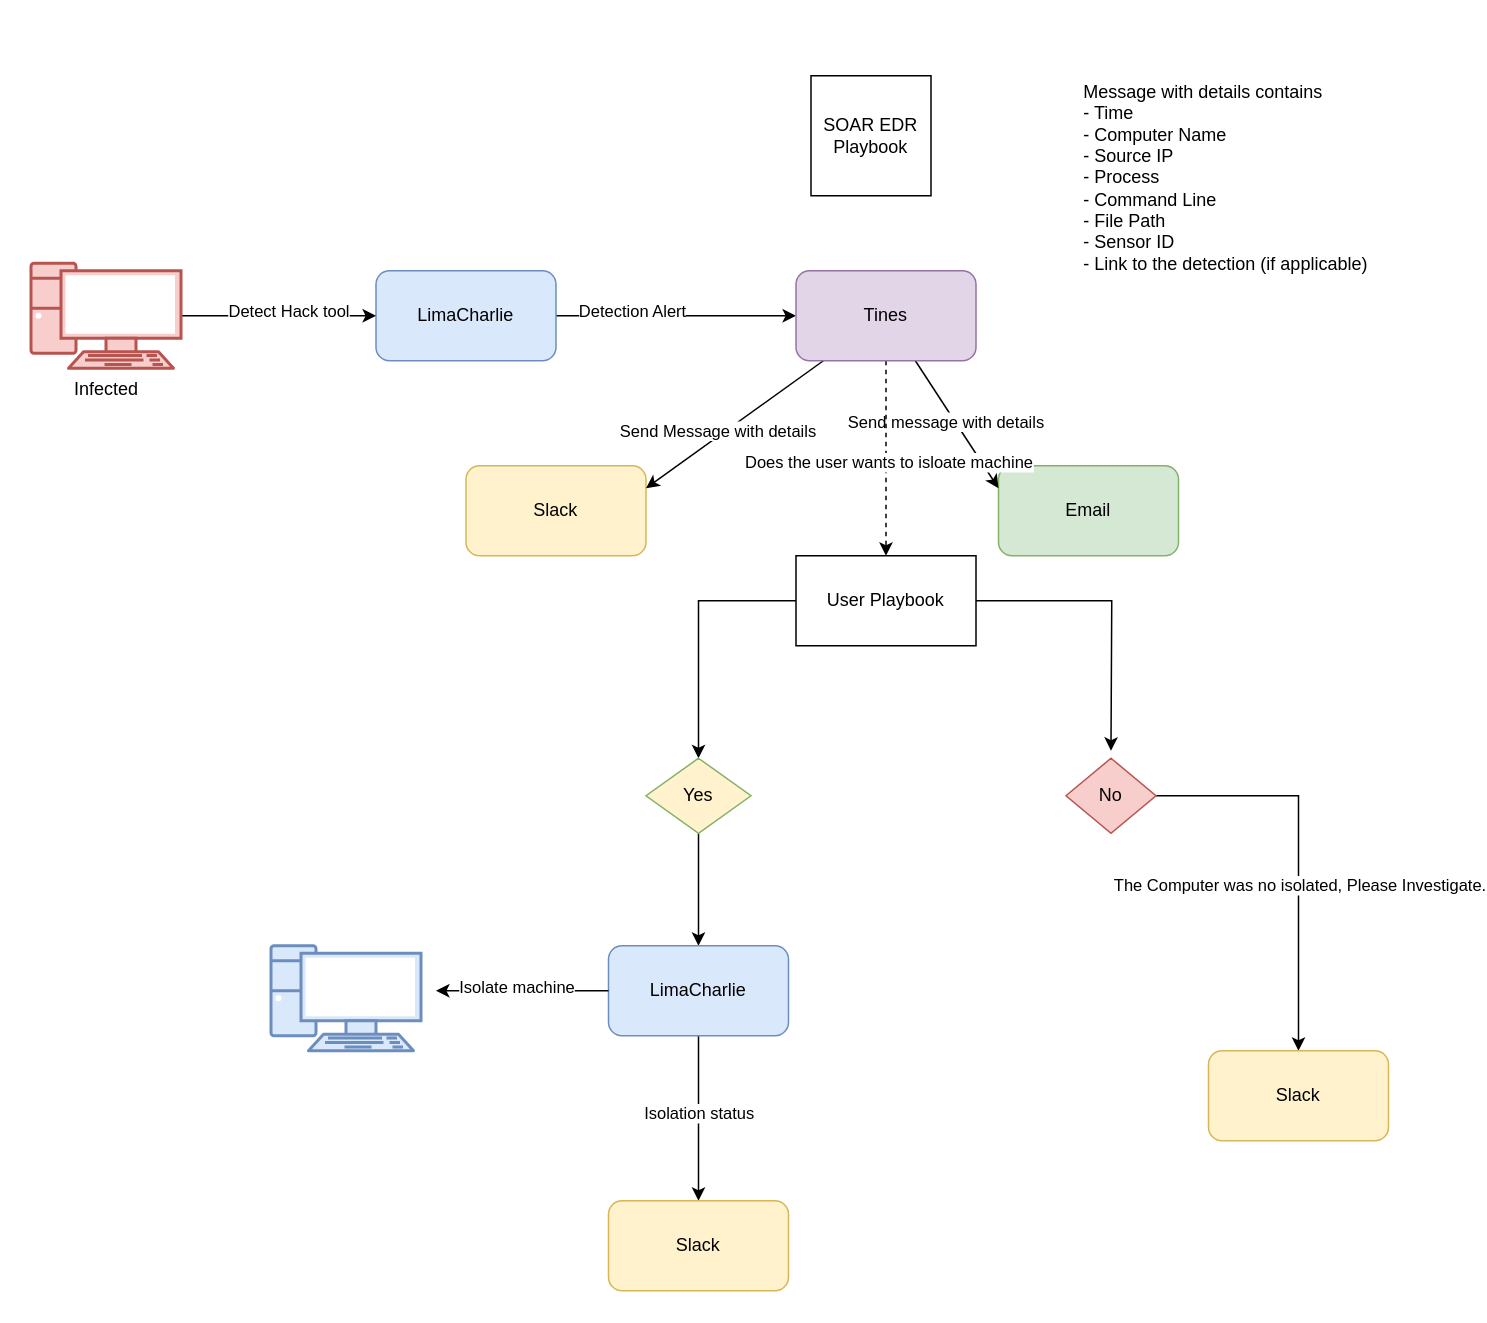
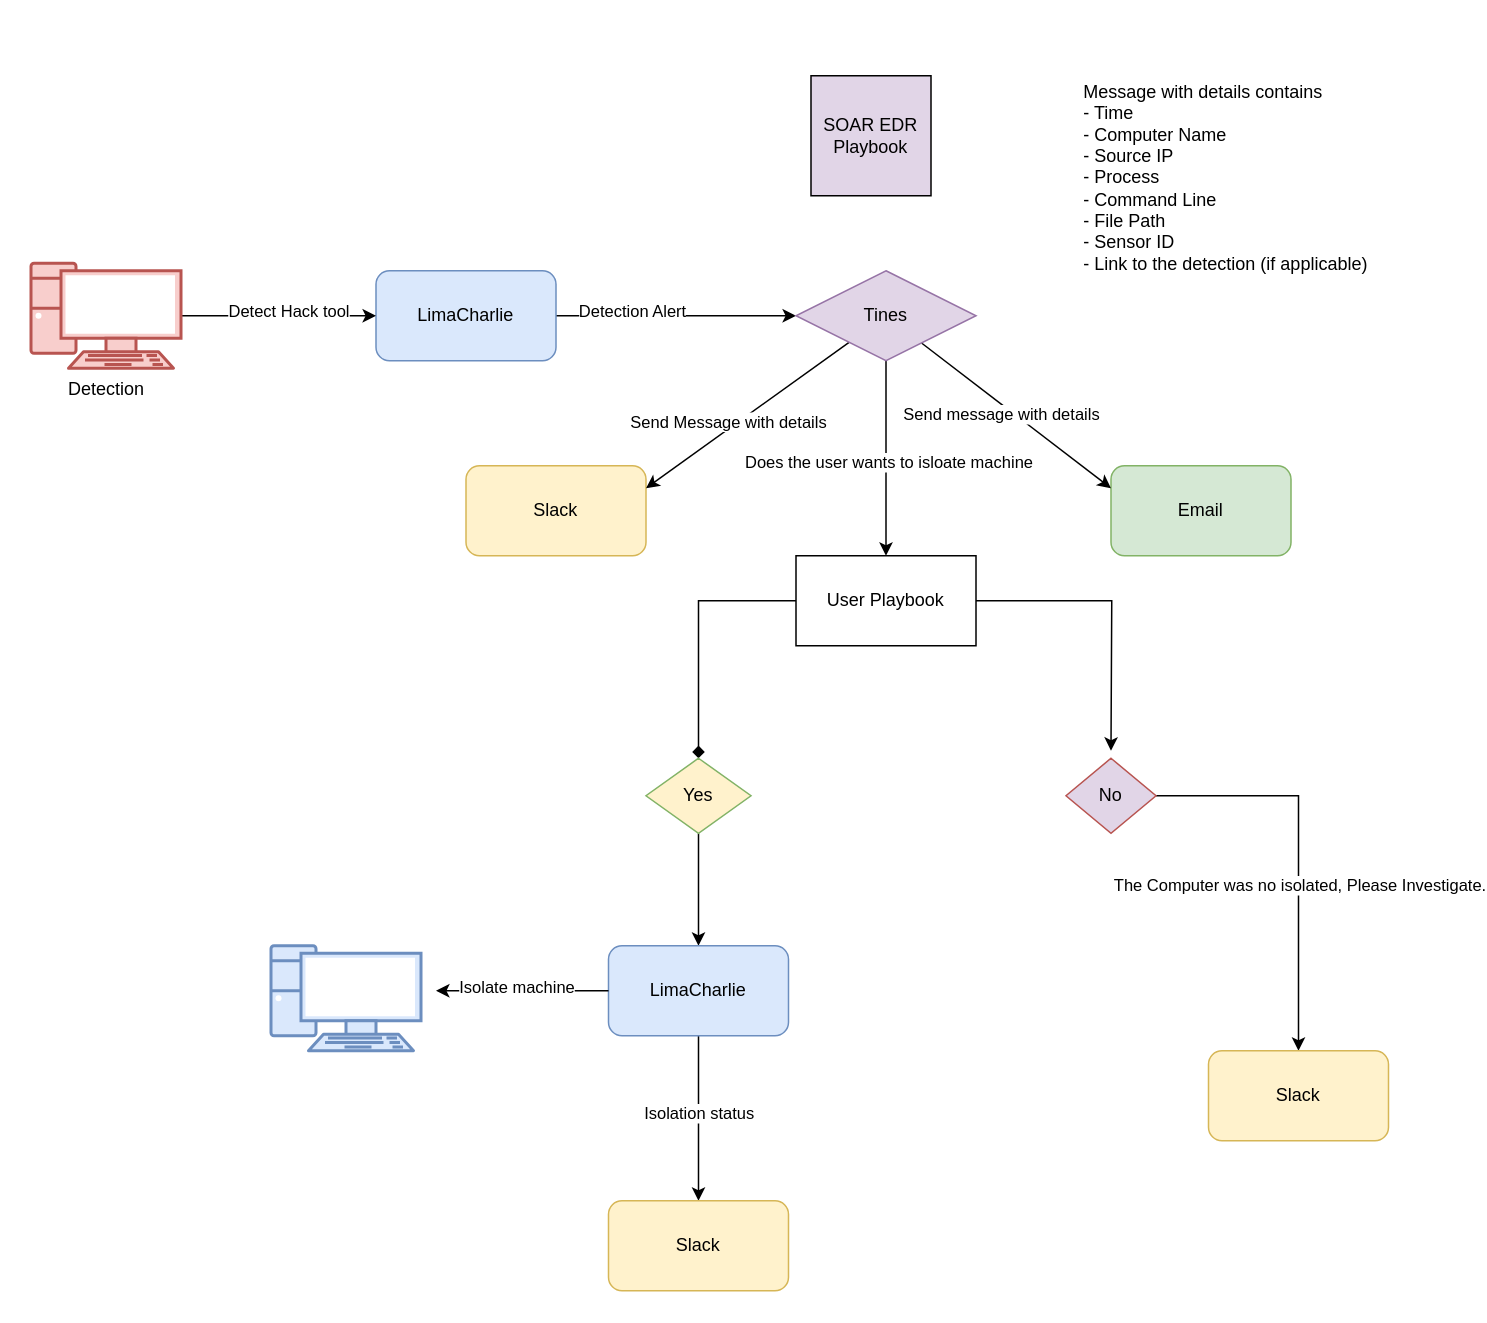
  <mxCell id="0" />
  <mxCell id="1" parent="0" />
- <mxCell id="2" value="SOAR EDR Playbook" style="whiteSpace=wrap;html=1;aspect=fixed;" vertex="1" parent="1"><mxGeometry x="540" y="50" width="80" height="80" as="geometry" /></mxCell>
+ <mxCell id="2" value="SOAR EDR Playbook" style="whiteSpace=wrap;html=1;aspect=fixed;fillColor=#e1d5e7;" vertex="1" parent="1"><mxGeometry x="540" y="50" width="80" height="80" as="geometry" /></mxCell>
  <mxCell id="3" value="Slack" style="rounded=1;whiteSpace=wrap;html=1;fillColor=#fff2cc;strokeColor=#d6b656;" vertex="1" parent="1"><mxGeometry x="310" y="310" width="120" height="60" as="geometry" /></mxCell>
- <mxCell id="4" value="Email" style="rounded=1;whiteSpace=wrap;html=1;fillColor=#d5e8d4;strokeColor=#82b366;" vertex="1" parent="1"><mxGeometry x="665" y="310" width="120" height="60" as="geometry" /></mxCell>
+ <mxCell id="4" value="Email" style="rounded=1;whiteSpace=wrap;html=1;fillColor=#d5e8d4;strokeColor=#82b366;" vertex="1" parent="1"><mxGeometry x="740" y="310" width="120" height="60" as="geometry" /></mxCell>
  <mxCell id="5" style="edgeStyle=orthogonalEdgeStyle;rounded=0;orthogonalLoop=1;jettySize=auto;html=1;entryX=0;entryY=0.5;entryDx=0;entryDy=0;" edge="1" parent="1" source="7" target="14"><mxGeometry relative="1" as="geometry" /></mxCell>
  <mxCell id="6" value="Detection Alert" style="edgeLabel;html=1;align=center;verticalAlign=middle;resizable=0;points=[];" vertex="1" connectable="0" parent="5"><mxGeometry x="-0.372" y="4" relative="1" as="geometry"><mxPoint as="offset" /></mxGeometry></mxCell>
  <mxCell id="7" value="LimaCharlie" style="rounded=1;whiteSpace=wrap;html=1;fillColor=#dae8fc;strokeColor=#6c8ebf;" vertex="1" parent="1"><mxGeometry x="250" y="180" width="120" height="60" as="geometry" /></mxCell>
  <mxCell id="8" style="rounded=0;orthogonalLoop=1;jettySize=auto;html=1;entryX=1;entryY=0.25;entryDx=0;entryDy=0;" edge="1" parent="1" source="14" target="3"><mxGeometry relative="1" as="geometry" /></mxCell>
  <mxCell id="9" value="Send Message with details" style="edgeLabel;html=1;align=center;verticalAlign=middle;resizable=0;points=[];" vertex="1" connectable="0" parent="8"><mxGeometry x="0.161" y="-3" relative="1" as="geometry"><mxPoint y="-1" as="offset" /></mxGeometry></mxCell>
  <mxCell id="10" style="rounded=0;orthogonalLoop=1;jettySize=auto;html=1;entryX=0;entryY=0.25;entryDx=0;entryDy=0;" edge="1" parent="1" source="14" target="4"><mxGeometry relative="1" as="geometry" /></mxCell>
  <mxCell id="11" value="Send message with details" style="edgeLabel;html=1;align=center;verticalAlign=middle;resizable=0;points=[];" vertex="1" connectable="0" parent="10"><mxGeometry x="-0.108" y="-5" relative="1" as="geometry"><mxPoint as="offset" /></mxGeometry></mxCell>
- <mxCell id="12" style="edgeStyle=orthogonalEdgeStyle;rounded=0;orthogonalLoop=1;jettySize=auto;html=1;entryX=0.5;entryY=0;entryDx=0;entryDy=0;dashed=1;" edge="1" parent="1" source="14" target="18"><mxGeometry relative="1" as="geometry" /></mxCell>
+ <mxCell id="12" style="edgeStyle=orthogonalEdgeStyle;rounded=0;orthogonalLoop=1;jettySize=auto;html=1;entryX=0.5;entryY=0;entryDx=0;entryDy=0;" edge="1" parent="1" source="14" target="18"><mxGeometry relative="1" as="geometry" /></mxCell>
  <mxCell id="13" value="Does the user wants to isloate machine" style="edgeLabel;html=1;align=center;verticalAlign=middle;resizable=0;points=[];" vertex="1" connectable="0" parent="12"><mxGeometry x="0.026" y="1" relative="1" as="geometry"><mxPoint as="offset" /></mxGeometry></mxCell>
- <mxCell id="14" value="Tines" style="rounded=1;whiteSpace=wrap;html=1;fillColor=#e1d5e7;strokeColor=#9673a6;" vertex="1" parent="1"><mxGeometry x="530" y="180" width="120" height="60" as="geometry" /></mxCell>
+ <mxCell id="14" value="Tines" style="rhombus;whiteSpace=wrap;html=1;fillColor=#e1d5e7;strokeColor=#9673a6;" vertex="1" parent="1"><mxGeometry x="530" y="180" width="120" height="60" as="geometry" /></mxCell>
  <mxCell id="15" value="Message with details contains&lt;div&gt;- Time&lt;/div&gt;&lt;div&gt;- Computer Name&lt;/div&gt;&lt;div&gt;- Source IP&amp;nbsp;&lt;/div&gt;&lt;div&gt;- Process&lt;/div&gt;&lt;div&gt;- Command Line&lt;/div&gt;&lt;div&gt;- File Path&amp;nbsp;&lt;/div&gt;&lt;div&gt;- Sensor ID&lt;/div&gt;&lt;div&gt;- Link to the detection (if applicable)&lt;/div&gt;" style="text;html=1;align=left;verticalAlign=middle;whiteSpace=wrap;rounded=0;" vertex="1" parent="1"><mxGeometry x="720" y="20" width="205" height="195" as="geometry" /></mxCell>
- <mxCell id="16" style="edgeStyle=orthogonalEdgeStyle;rounded=0;orthogonalLoop=1;jettySize=auto;html=1;entryX=0.5;entryY=0;entryDx=0;entryDy=0;" edge="1" parent="1" source="18" target="20"><mxGeometry relative="1" as="geometry" /></mxCell>
+ <mxCell id="16" style="edgeStyle=orthogonalEdgeStyle;rounded=0;orthogonalLoop=1;jettySize=auto;html=1;entryX=0.5;entryY=0;entryDx=0;entryDy=0;endArrow=diamond;" edge="1" parent="1" source="18" target="20"><mxGeometry relative="1" as="geometry" /></mxCell>
  <mxCell id="17" style="edgeStyle=orthogonalEdgeStyle;rounded=0;orthogonalLoop=1;jettySize=auto;html=1;" edge="1" parent="1" source="18"><mxGeometry relative="1" as="geometry"><mxPoint x="740" y="500" as="targetPoint" /></mxGeometry></mxCell>
  <mxCell id="18" value="User Playbook" style="rounded=0;whiteSpace=wrap;html=1;" vertex="1" parent="1"><mxGeometry x="530" y="370" width="120" height="60" as="geometry" /></mxCell>
  <mxCell id="19" style="edgeStyle=orthogonalEdgeStyle;rounded=0;orthogonalLoop=1;jettySize=auto;html=1;" edge="1" parent="1" source="20"><mxGeometry relative="1" as="geometry"><mxPoint x="465" y="630" as="targetPoint" /></mxGeometry></mxCell>
  <mxCell id="20" value="Yes" style="rhombus;whiteSpace=wrap;html=1;fillColor=#fff2cc;strokeColor=#82b366;" vertex="1" parent="1"><mxGeometry x="430" y="505" width="70" height="50" as="geometry" /></mxCell>
  <mxCell id="21" style="edgeStyle=orthogonalEdgeStyle;rounded=0;orthogonalLoop=1;jettySize=auto;html=1;entryX=0.5;entryY=0;entryDx=0;entryDy=0;" edge="1" parent="1" source="23" target="34"><mxGeometry relative="1" as="geometry" /></mxCell>
  <mxCell id="22" value="The Computer was no isolated, Please Investigate." style="edgeLabel;html=1;align=center;verticalAlign=middle;resizable=0;points=[];" vertex="1" connectable="0" parent="21"><mxGeometry x="0.16" relative="1" as="geometry"><mxPoint as="offset" /></mxGeometry></mxCell>
- <mxCell id="23" value="No" style="rhombus;whiteSpace=wrap;html=1;fillColor=#f8cecc;strokeColor=#b85450;" vertex="1" parent="1"><mxGeometry x="710" y="505" width="60" height="50" as="geometry" /></mxCell>
+ <mxCell id="23" value="No" style="rhombus;whiteSpace=wrap;html=1;fillColor=#e1d5e7;strokeColor=#b85450;" vertex="1" parent="1"><mxGeometry x="710" y="505" width="60" height="50" as="geometry" /></mxCell>
  <mxCell id="24" style="edgeStyle=orthogonalEdgeStyle;rounded=0;orthogonalLoop=1;jettySize=auto;html=1;" edge="1" parent="1" source="26" target="33"><mxGeometry relative="1" as="geometry" /></mxCell>
  <mxCell id="25" value="Isolation status&amp;nbsp;" style="edgeLabel;html=1;align=center;verticalAlign=middle;resizable=0;points=[];" vertex="1" connectable="0" parent="24"><mxGeometry x="-0.079" y="1" relative="1" as="geometry"><mxPoint as="offset" /></mxGeometry></mxCell>
  <mxCell id="26" value="LimaCharlie" style="rounded=1;whiteSpace=wrap;html=1;fillColor=#dae8fc;strokeColor=#6c8ebf;" vertex="1" parent="1"><mxGeometry x="405" y="630" width="120" height="60" as="geometry" /></mxCell>
  <mxCell id="27" style="edgeStyle=orthogonalEdgeStyle;rounded=0;orthogonalLoop=1;jettySize=auto;html=1;entryX=0;entryY=0.5;entryDx=0;entryDy=0;" edge="1" parent="1" source="29" target="7"><mxGeometry relative="1" as="geometry" /></mxCell>
  <mxCell id="28" value="Detect Hack tool" style="edgeLabel;html=1;align=center;verticalAlign=middle;resizable=0;points=[];" vertex="1" connectable="0" parent="27"><mxGeometry x="0.087" y="4" relative="1" as="geometry"><mxPoint as="offset" /></mxGeometry></mxCell>
- <mxCell id="29" value="Infected" style="verticalAlign=top;verticalLabelPosition=bottom;labelPosition=center;align=center;html=1;outlineConnect=0;fillColor=#f8cecc;strokeColor=#b85450;gradientDirection=north;strokeWidth=2;shape=mxgraph.networks.pc;" vertex="1" parent="1"><mxGeometry x="20" y="175" width="100" height="70" as="geometry" /></mxCell>
+ <mxCell id="29" value="Detection" style="verticalAlign=top;verticalLabelPosition=bottom;labelPosition=center;align=center;html=1;outlineConnect=0;fillColor=#f8cecc;strokeColor=#b85450;gradientDirection=north;strokeWidth=2;shape=mxgraph.networks.pc;" vertex="1" parent="1"><mxGeometry x="20" y="175" width="100" height="70" as="geometry" /></mxCell>
  <mxCell id="30" value="" style="verticalAlign=top;verticalLabelPosition=bottom;labelPosition=center;align=center;html=1;outlineConnect=0;fillColor=#dae8fc;strokeColor=#6c8ebf;gradientDirection=north;strokeWidth=2;shape=mxgraph.networks.pc;" vertex="1" parent="1"><mxGeometry x="180" y="630" width="100" height="70" as="geometry" /></mxCell>
  <mxCell id="31" style="edgeStyle=orthogonalEdgeStyle;rounded=0;orthogonalLoop=1;jettySize=auto;html=1;entryX=1.1;entryY=0.429;entryDx=0;entryDy=0;entryPerimeter=0;" edge="1" parent="1" source="26" target="30"><mxGeometry relative="1" as="geometry" /></mxCell>
  <mxCell id="32" value="Isolate machine" style="edgeLabel;html=1;align=center;verticalAlign=middle;resizable=0;points=[];" vertex="1" connectable="0" parent="31"><mxGeometry x="0.084" y="-3" relative="1" as="geometry"><mxPoint as="offset" /></mxGeometry></mxCell>
  <mxCell id="33" value="Slack" style="rounded=1;whiteSpace=wrap;html=1;fillColor=#fff2cc;strokeColor=#d6b656;" vertex="1" parent="1"><mxGeometry x="405" y="800" width="120" height="60" as="geometry" /></mxCell>
  <mxCell id="34" value="Slack" style="rounded=1;whiteSpace=wrap;html=1;fillColor=#fff2cc;strokeColor=#d6b656;" vertex="1" parent="1"><mxGeometry x="805" y="700" width="120" height="60" as="geometry" /></mxCell>
